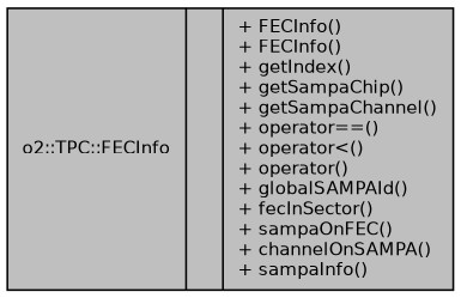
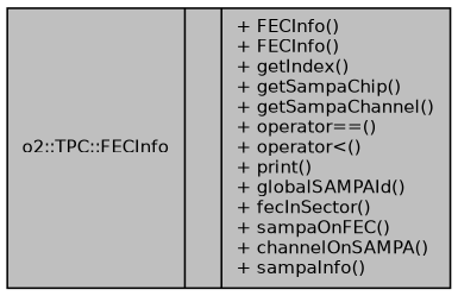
  digraph {
    rankdir=LR
-   n1 [color=black fillcolor=grey75 fontcolor=black fontname=Helvetica fontsize=10 height=0.2 label="{o2::TPC::FECInfo\n||+ FECInfo()\l+ FECInfo()\l+ getIndex()\l+ getSampaChip()\l+ getSampaChannel()\l+ operator==()\l+ operator\<()\l+ operator()\l+ globalSAMPAId()\l+ fecInSector()\l+ sampaOnFEC()\l+ channelOnSAMPA()\l+ sampaInfo()\l}" shape=record style=filled width=0.4]
+   n1 [color=black fillcolor=grey75 fontcolor=black fontname=Helvetica fontsize=10 height=0.2 label="{o2::TPC::FECInfo\n||+ FECInfo()\l+ FECInfo()\l+ getIndex()\l+ getSampaChip()\l+ getSampaChannel()\l+ operator==()\l+ operator\<()\l+ print()\l+ globalSAMPAId()\l+ fecInSector()\l+ sampaOnFEC()\l+ channelOnSAMPA()\l+ sampaInfo()\l}" shape=record style=filled width=0.4]
  }
